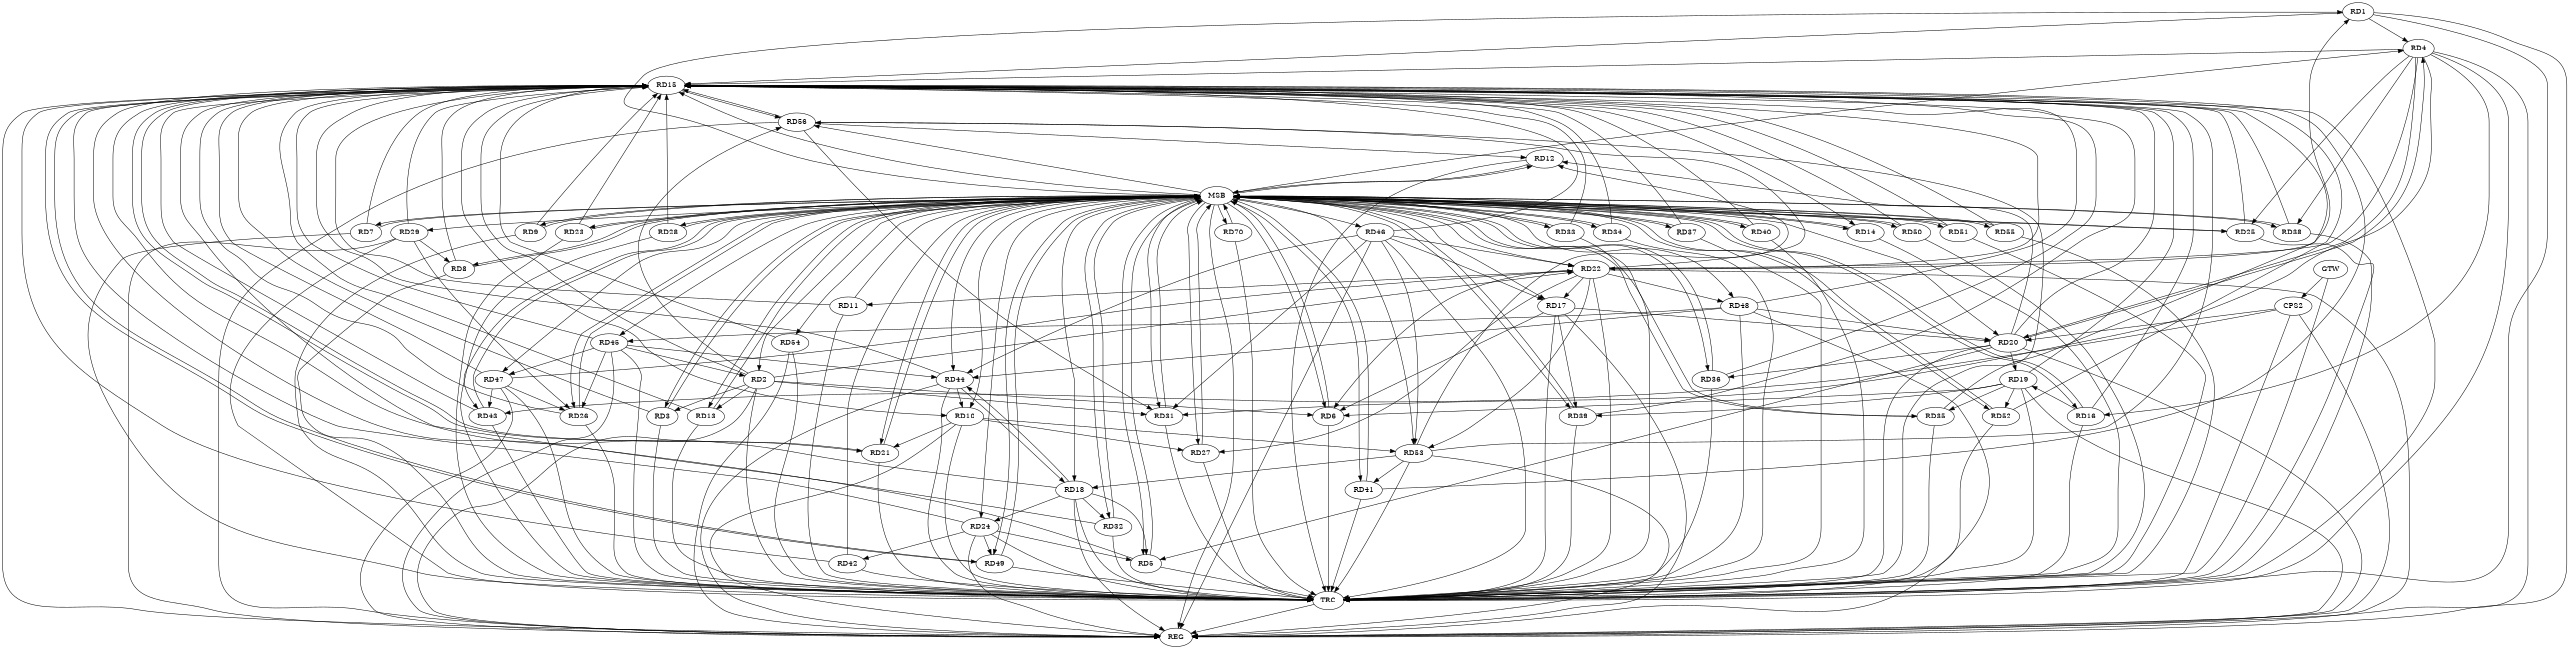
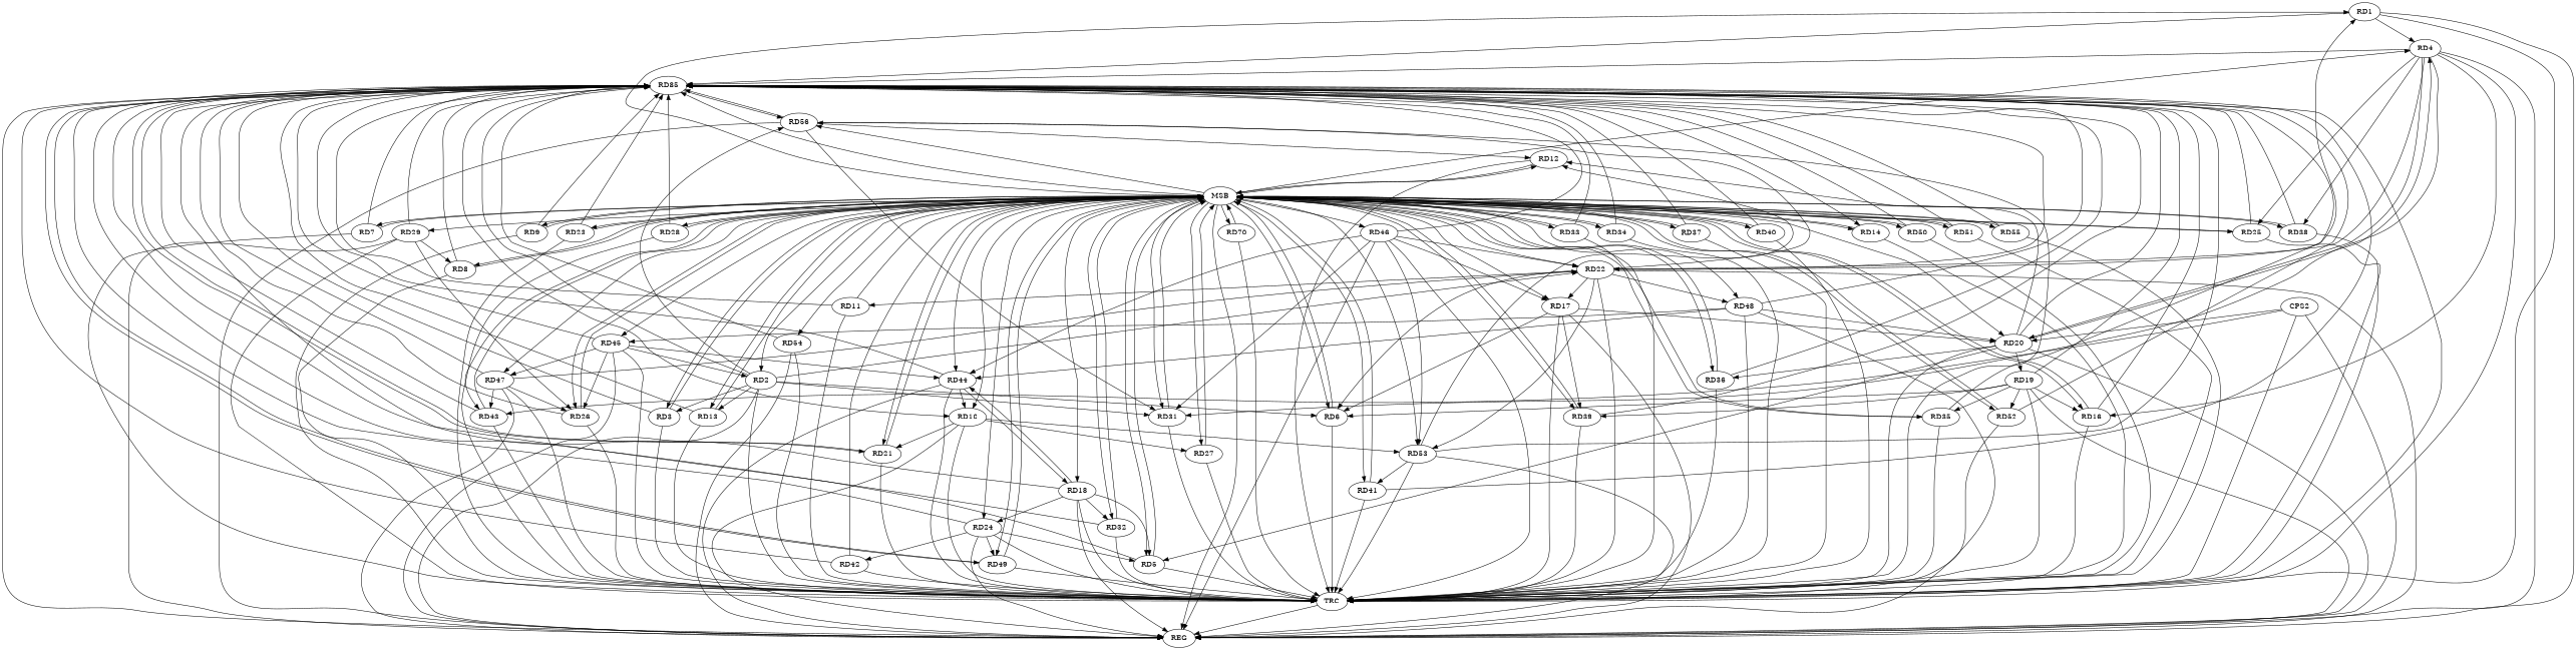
  strict digraph {
    n1 [label=RD1]
    n2 [label=RD4]
-   n3 [label=RD15]
+   n3 [label=RD85]
    n4 [label=REG]
    n5 [label=TRC]
    n6 [label=RD22]
    n7 [label=RD31]
    n8 [label=RD16]
    n9 [label=RD20]
    n10 [label=RD25]
    n11 [label=RD38]
    n12 [label=RD56]
    n13 [label=RD10]
    n14 [label=RD21]
    n15 [label=RD14]
    n16 [label=RD49]
    n17 [label=RD2]
    n18 [label=RD3]
    n19 [label=RD6]
    n20 [label=RD13]
    n21 [label=MSB]
    n22 [label=RD27]
    n23 [label=RD53]
    n24 [label=RD11]
    n25 [label=RD17]
    n26 [label=RD48]
    n27 [label=RD12]
    n28 [label=RD5]
    n29 [label=RD7]
    n30 [label=RD8]
    n31 [label=RD9]
    n32 [label=RD39]
    n33 [label=RD18]
    n34 [label=RD24]
    n35 [label=RD32]
    n36 [label=RD44]
    n37 [label=RD35]
    n38 [label=RD52]
    n39 [label=RD36]
    n40 [label=RD23]
    n41 [label=RD26]
    n42 [label=RD28]
    n43 [label=RD29]
    n44 [label=RD70]
    n45 [label=RD33]
    n46 [label=RD34]
    n47 [label=RD37]
    n48 [label=RD40]
    n49 [label=RD41]
    n50 [label=RD43]
    n51 [label=RD45]
    n52 [label=RD47]
    n53 [label=RD46]
    n54 [label=RD50]
    n55 [label=RD51]
    n56 [label=RD54]
    n57 [label=RD55]
    n58 [label=RD19]
    n59 [label=RD42]
    n60 [label=CPS2]
-   n61 [label=GTW]
    n1 -> n2
    n1 -> n3
    n1 -> n4
    n1 -> n5
    n2 -> n3
    n2 -> n4
    n2 -> n5
    n2 -> n6
    n2 -> n7
    n2 -> n8
    n2 -> n9
    n2 -> n10
    n2 -> n11
    n3 -> n4
    n3 -> n5
    n3 -> n12
    n3 -> n13
    n3 -> n14
    n3 -> n15
    n3 -> n16
    n5 -> n4
    n6 -> n1
    n6 -> n3
    n6 -> n4
    n6 -> n5
    n6 -> n12
    n6 -> n19
-   n6 -> n22
    n6 -> n23
    n6 -> n24
    n6 -> n25
    n6 -> n26
    n7 -> n5
    n7 -> n21
    n8 -> n3
    n8 -> n5
    n8 -> n21
    n9 -> n2
    n9 -> n3
    n9 -> n4
    n9 -> n5
    n9 -> n27
    n9 -> n28
    n9 -> n39
    n9 -> n58
    n10 -> n3
    n10 -> n5
    n10 -> n21
    n11 -> n3
    n11 -> n5
    n11 -> n21
    n12 -> n3
    n12 -> n4
    n12 -> n5
    n12 -> n7
    n12 -> n27
    n13 -> n4
    n13 -> n5
    n13 -> n14
    n13 -> n22
    n13 -> n23
    n14 -> n3
    n14 -> n5
    n14 -> n21
    n15 -> n5
    n15 -> n21
    n16 -> n3
    n16 -> n5
    n16 -> n21
    n17 -> n3
    n17 -> n4
    n17 -> n5
    n17 -> n6
    n17 -> n7
    n17 -> n12
    n17 -> n18
    n17 -> n19
    n17 -> n20
    n18 -> n3
    n18 -> n5
    n18 -> n21
    n19 -> n5
    n19 -> n21
    n20 -> n3
    n20 -> n5
    n20 -> n21
    n21 -> n1
    n21 -> n2
    n21 -> n3
    n21 -> n4
    n21 -> n6
    n21 -> n7
    n21 -> n8
    n21 -> n9
    n21 -> n10
    n21 -> n11
    n21 -> n12
    n21 -> n13
    n21 -> n14
    n21 -> n15
    n21 -> n16
    n21 -> n17
    n21 -> n18
    n21 -> n19
    n21 -> n20
    n21 -> n22
    n21 -> n23
    n21 -> n25
    n21 -> n26
    n21 -> n27
    n21 -> n28
    n21 -> n29
    n21 -> n30
    n21 -> n31
    n21 -> n32
    n21 -> n33
    n21 -> n34
    n21 -> n35
    n21 -> n36
    n21 -> n37
    n21 -> n38
    n21 -> n39
    n21 -> n40
    n21 -> n41
    n21 -> n42
    n21 -> n43
    n21 -> n44
    n21 -> n45
    n21 -> n46
    n21 -> n47
    n21 -> n48
    n21 -> n49
    n21 -> n50
    n21 -> n51
    n21 -> n52
    n21 -> n53
    n21 -> n54
    n21 -> n55
    n21 -> n56
    n21 -> n57
    n22 -> n5
    n22 -> n21
    n23 -> n3
    n23 -> n4
    n23 -> n5
    n23 -> n27
-   n23 -> n33
    n23 -> n49
    n24 -> n3
    n24 -> n5
    n24 -> n21
    n25 -> n4
    n25 -> n5
    n25 -> n9
    n25 -> n19
    n25 -> n32
    n26 -> n3
    n26 -> n4
    n26 -> n5
    n26 -> n9
    n26 -> n36
    n26 -> n51
    n27 -> n5
    n27 -> n21
    n28 -> n3
    n28 -> n5
    n28 -> n21
    n29 -> n3
    n29 -> n5
    n29 -> n21
    n30 -> n3
    n30 -> n5
    n30 -> n21
    n31 -> n3
    n31 -> n5
    n31 -> n21
    n32 -> n3
    n32 -> n5
    n32 -> n21
    n33 -> n3
    n33 -> n4
    n33 -> n5
    n33 -> n28
    n33 -> n34
    n33 -> n35
    n33 -> n36
    n34 -> n3
    n34 -> n4
    n34 -> n5
    n34 -> n16
    n34 -> n28
    n34 -> n59
    n35 -> n3
    n35 -> n5
    n35 -> n21
    n36 -> n3
    n36 -> n4
    n36 -> n5
    n36 -> n13
    n36 -> n33
    n37 -> n3
    n37 -> n5
    n37 -> n21
    n38 -> n3
    n38 -> n5
    n38 -> n21
    n39 -> n3
    n39 -> n5
    n39 -> n21
    n40 -> n3
    n40 -> n5
    n40 -> n21
    n41 -> n3
    n41 -> n5
    n41 -> n21
    n42 -> n3
    n42 -> n5
    n42 -> n21
    n43 -> n3
    n43 -> n4
    n43 -> n5
    n43 -> n30
    n43 -> n41
    n44 -> n5
    n44 -> n21
    n45 -> n3
    n45 -> n5
    n45 -> n21
    n46 -> n3
    n46 -> n5
    n46 -> n21
    n47 -> n3
    n47 -> n5
    n47 -> n21
    n48 -> n3
    n48 -> n5
    n48 -> n21
    n49 -> n3
    n49 -> n5
    n49 -> n21
    n50 -> n3
    n50 -> n5
    n50 -> n21
    n51 -> n3
    n51 -> n4
    n51 -> n5
    n51 -> n17
    n51 -> n36
    n51 -> n41
    n51 -> n52
    n52 -> n3
    n52 -> n4
    n52 -> n5
    n52 -> n6
    n52 -> n41
    n52 -> n50
    n53 -> n3
    n53 -> n4
    n53 -> n5
    n53 -> n6
    n53 -> n7
    n53 -> n23
    n53 -> n25
    n53 -> n36
    n54 -> n3
    n54 -> n5
    n54 -> n21
    n55 -> n3
    n55 -> n5
    n55 -> n21
    n56 -> n3
    n56 -> n4
    n56 -> n5
    n57 -> n3
    n57 -> n5
    n57 -> n21
    n58 -> n3
    n58 -> n4
    n58 -> n5
-   n8 -> n58
+   n58 -> n8
    n58 -> n19
    n58 -> n32
    n58 -> n37
    n58 -> n38
    n59 -> n3
    n59 -> n5
    n59 -> n21
    n60 -> n4
    n60 -> n5
    n60 -> n9
    n60 -> n50
-   n61 -> n5
-   n61 -> n60
  }
